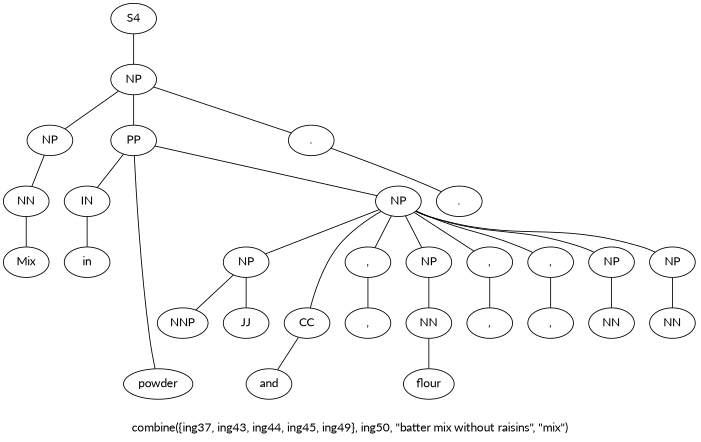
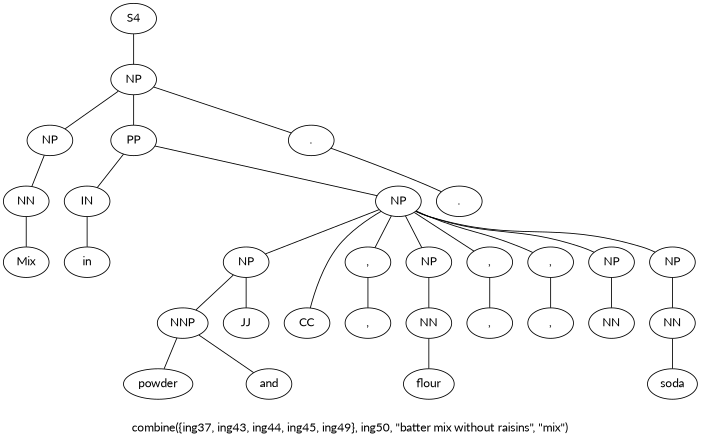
  graph {
    fontname=Lato
    label="combine({ing37, ing43, ing44, ing45, ing49}, ing50, \"batter mix without raisins\", \"mix\")"
    node [fontname=Lato]
    edge [fontname=Lato]
    n1 [label=S4]
    n2 [label=NP]
    n3 [label=NP]
    n4 [label=PP]
    n5 [label="."]
    n6 [label=NN]
    n7 [label=IN]
    n8 [label=NP]
    n9 [label="."]
    n10 [label=Mix]
    n11 [label=in]
    n12 [label=NP]
    n13 [label=","]
    n14 [label=NP]
    n15 [label=","]
    n16 [label=NP]
    n17 [label=","]
    n18 [label=CC]
    n19 [label=NP]
    n20 [label=NN]
    n21 [label=","]
    n22 [label=JJ]
    n23 [label=NNP]
    n24 [label=","]
    n25 [label=NN]
    n26 [label=","]
    n27 [label=and]
    n28 [label=NN]
    n29 [label=flour]
    n30 [label=powder]
+   n31 [label=soda]
    n1 -- n2
    n2 -- n3
    n2 -- n4
    n2 -- n5
    n3 -- n6
    n4 -- n7
    n4 -- n8
    n5 -- n9
    n6 -- n10
    n7 -- n11
    n8 -- n12
    n8 -- n13
    n8 -- n14
    n8 -- n15
    n8 -- n16
    n8 -- n17
    n8 -- n18
    n8 -- n19
    n12 -- n20
    n13 -- n21
    n14 -- n22
    n14 -- n23
    n15 -- n24
    n16 -- n25
    n17 -- n26
-   n18 -- n27
+   n23 -- n27
    n19 -- n28
    n20 -- n29
-   n4 -- n30
+   n23 -- n30
+   n25 -- n31
  }
